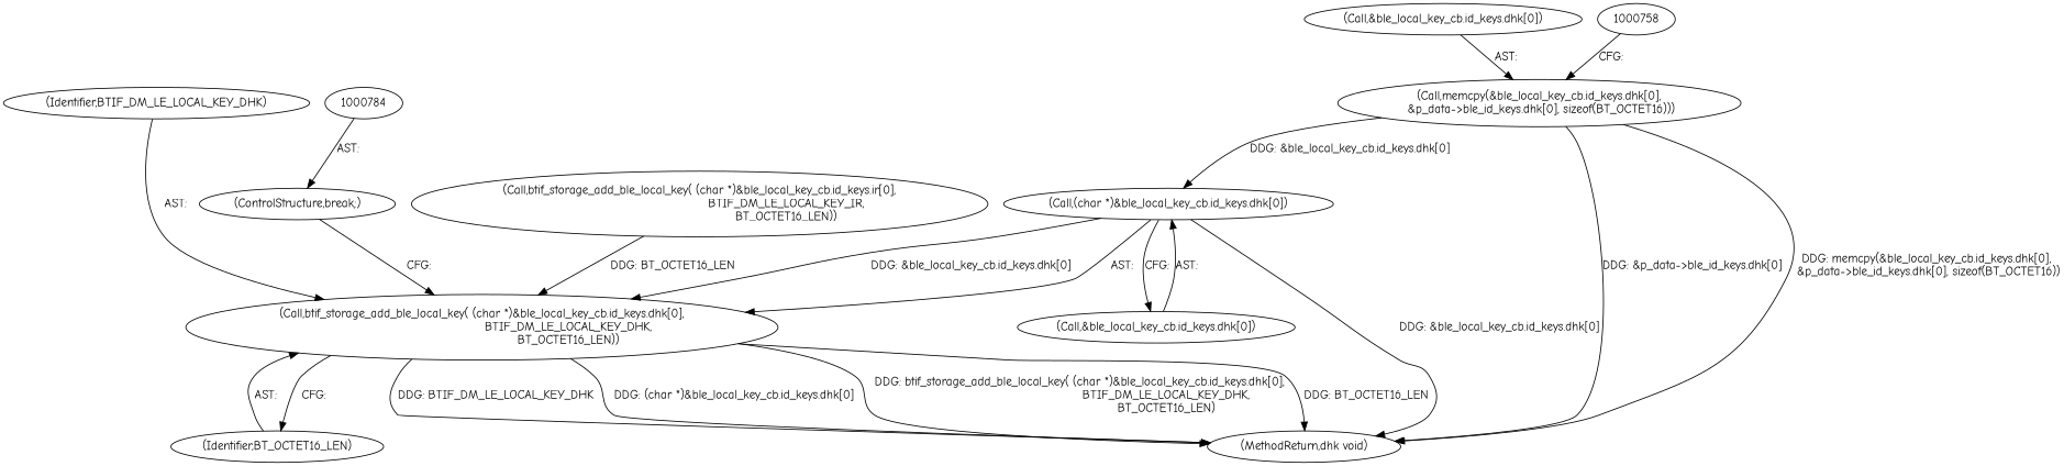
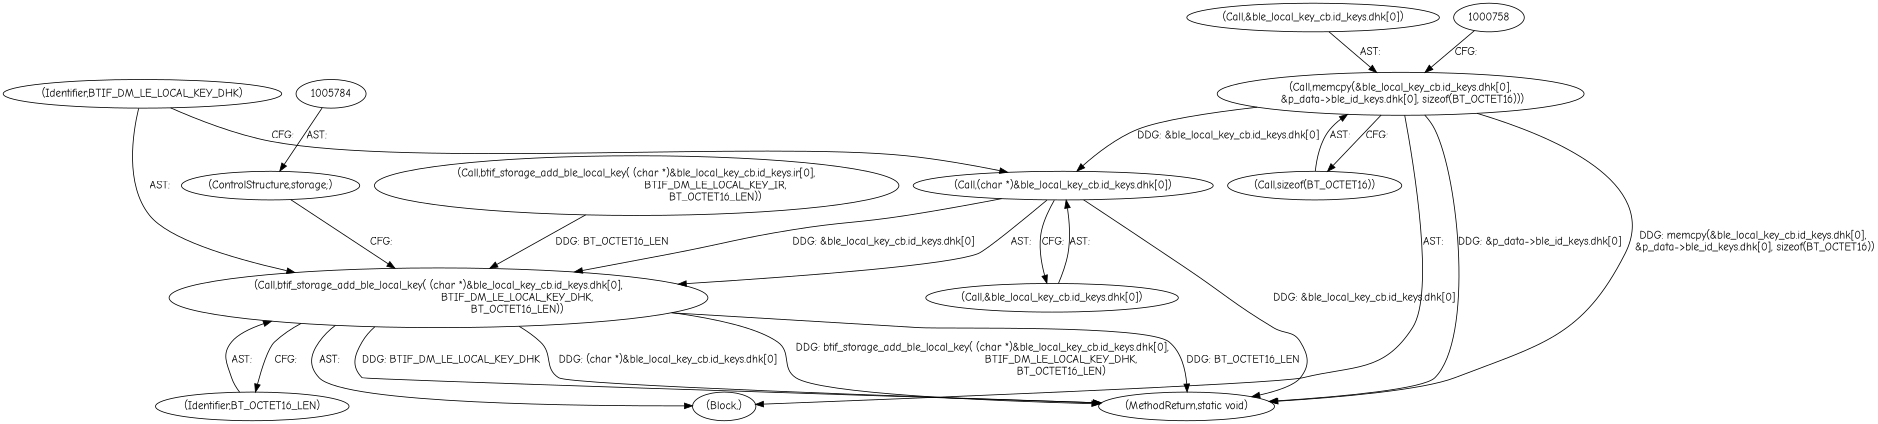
  digraph {
    fontname="Comic Neue"
    node [fontname="Comic Neue"]
    edge [fontname="Comic Neue"]
    n1 [label="(Call,memcpy(&ble_local_key_cb.id_keys.dhk[0],\n &p_data->ble_id_keys.dhk[0], sizeof(BT_OCTET16)))"]
    n2 [label="(Call,(char *)&ble_local_key_cb.id_keys.dhk[0])"]
-   n5 [label="(MethodReturn,dhk void)"]
+   n3 [label="(Block,)"]
+   n4 [label="(Call,sizeof(BT_OCTET16))"]
+   n5 [label="(MethodReturn,static void)"]
    n6 [label="(Call,btif_storage_add_ble_local_key( (char *)&ble_local_key_cb.id_keys.dhk[0],\n                                            BTIF_DM_LE_LOCAL_KEY_DHK,\n                                            BT_OCTET16_LEN))"]
    n7 [label="(Call,&ble_local_key_cb.id_keys.dhk[0])"]
    n8 [label="(Identifier,BT_OCTET16_LEN)"]
    n9 [label="(Call,&ble_local_key_cb.id_keys.dhk[0])"]
    n10 [label="(Identifier,BTIF_DM_LE_LOCAL_KEY_DHK)"]
-   n11 [label="(ControlStructure,break;)"]
+   n11 [label="(ControlStructure,storage;)"]
    n12 [label="(Call,btif_storage_add_ble_local_key( (char *)&ble_local_key_cb.id_keys.ir[0],\n                                            BTIF_DM_LE_LOCAL_KEY_IR,\n                                            BT_OCTET16_LEN))"]
    1000758
-   1000784
+   1000784 [label=1005784]
    n1 -> n2 [label="DDG: &ble_local_key_cb.id_keys.dhk[0]"]
+   n1 -> n3 [label="AST: "]
+   n1 -> n4 [label="CFG: "]
    n1 -> n5 [label="DDG: &p_data->ble_id_keys.dhk[0]"]
    n1 -> n5 [label="DDG: memcpy(&ble_local_key_cb.id_keys.dhk[0],\n &p_data->ble_id_keys.dhk[0], sizeof(BT_OCTET16))"]
    n2 -> n5 [label="DDG: &ble_local_key_cb.id_keys.dhk[0]"]
    n2 -> n6 [label="AST: "]
    n2 -> n6 [label="DDG: &ble_local_key_cb.id_keys.dhk[0]"]
    n2 -> n7 [label="CFG: "]
+   n4 -> n1 [label="AST: "]
+   n6 -> n3 [label="AST: "]
    n6 -> n5 [label="DDG: BTIF_DM_LE_LOCAL_KEY_DHK"]
    n6 -> n5 [label="DDG: (char *)&ble_local_key_cb.id_keys.dhk[0]"]
    n6 -> n5 [label="DDG: btif_storage_add_ble_local_key( (char *)&ble_local_key_cb.id_keys.dhk[0],\n                                            BTIF_DM_LE_LOCAL_KEY_DHK,\n                                            BT_OCTET16_LEN)"]
    n6 -> n5 [label="DDG: BT_OCTET16_LEN"]
    n6 -> n8 [label="CFG: "]
    n7 -> n2 [label="AST: "]
    n8 -> n6 [label="AST: "]
    n9 -> n1 [label="AST: "]
+   n10 -> n2 [label="CFG: "]
    n10 -> n6 [label="AST: "]
    n11 -> n6 [label="CFG: "]
    n12 -> n6 [label="DDG: BT_OCTET16_LEN"]
    1000758 -> n1 [label="CFG: "]
    1000784 -> n11 [label="AST: "]
  }
